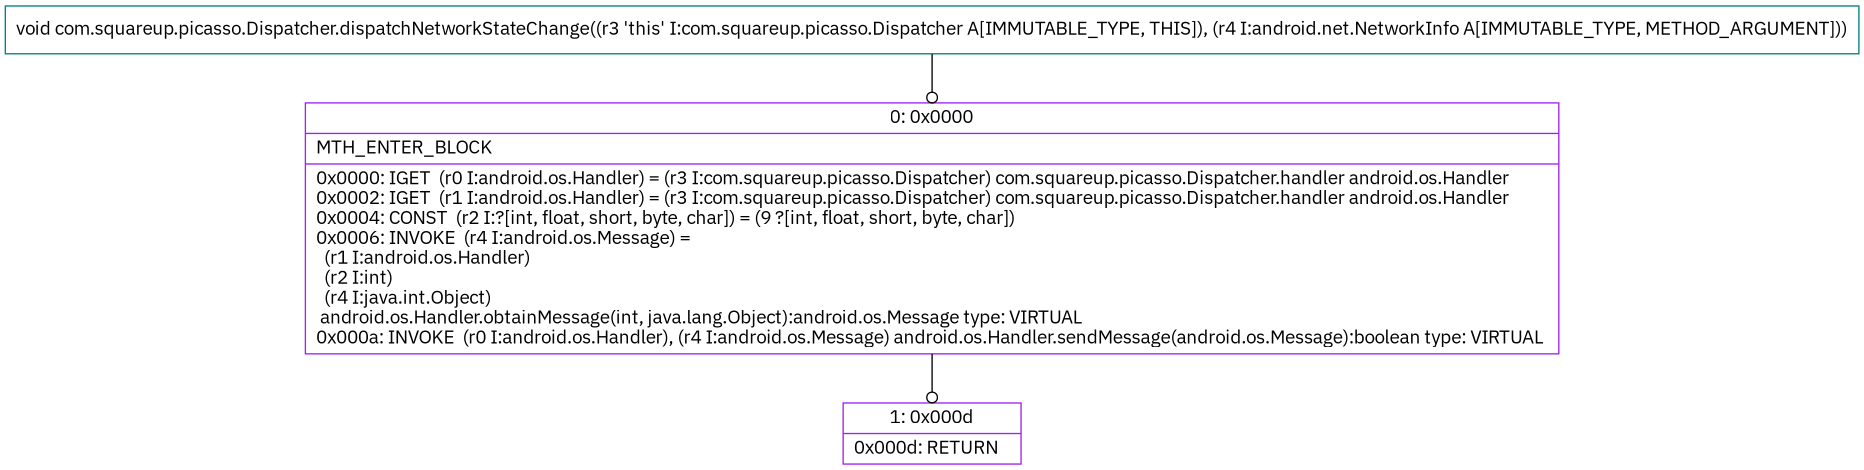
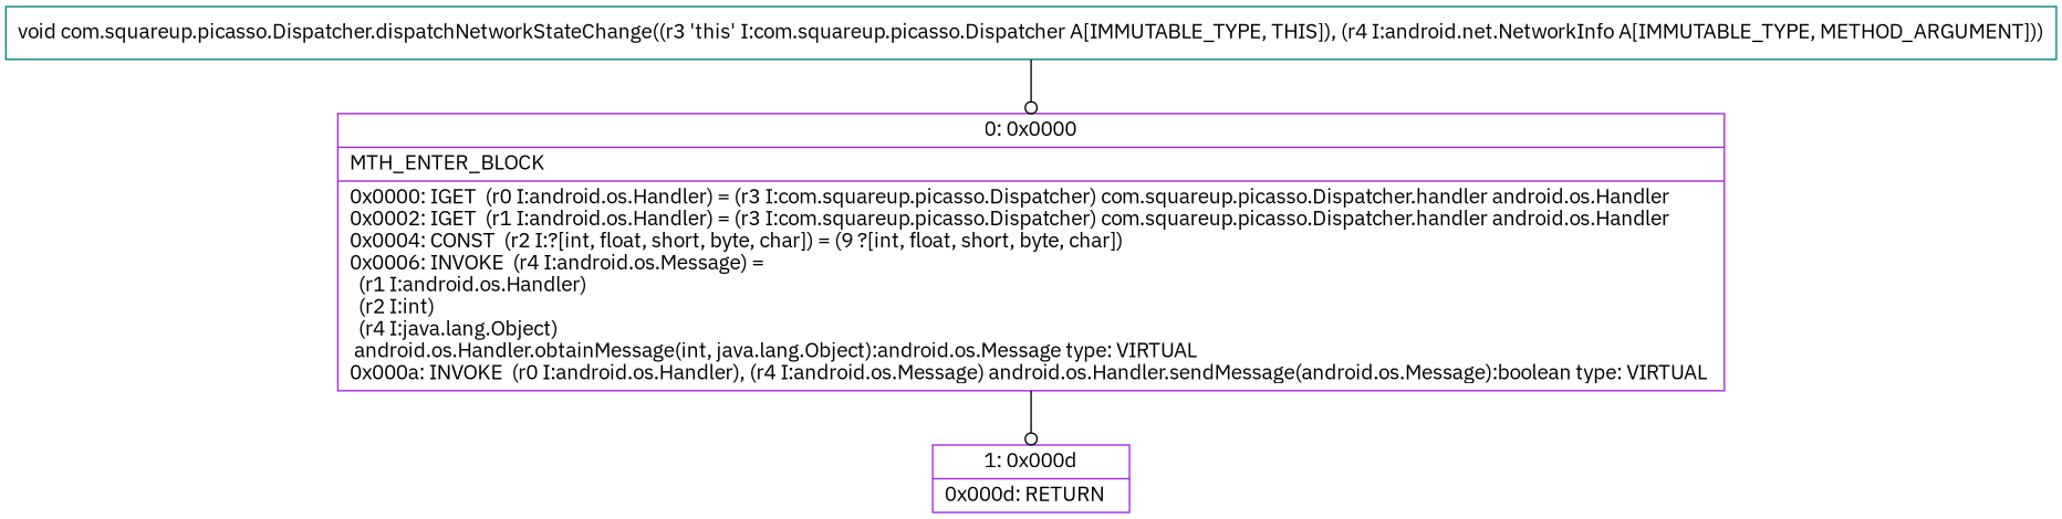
  digraph {
    fontname="IBM Plex Sans"
    node [shape=record color=purple fontname="IBM Plex Sans"]
    edge [arrowhead=odot fontname="IBM Plex Sans"]
-   n1 [label="{0\:\ 0x0000|MTH_ENTER_BLOCK\l|0x0000: IGET  (r0 I:android.os.Handler) = (r3 I:com.squareup.picasso.Dispatcher) com.squareup.picasso.Dispatcher.handler android.os.Handler \l0x0002: IGET  (r1 I:android.os.Handler) = (r3 I:com.squareup.picasso.Dispatcher) com.squareup.picasso.Dispatcher.handler android.os.Handler \l0x0004: CONST  (r2 I:?[int, float, short, byte, char]) = (9 ?[int, float, short, byte, char]) \l0x0006: INVOKE  (r4 I:android.os.Message) = \l  (r1 I:android.os.Handler)\l  (r2 I:int)\l  (r4 I:java.int.Object)\l android.os.Handler.obtainMessage(int, java.lang.Object):android.os.Message type: VIRTUAL \l0x000a: INVOKE  (r0 I:android.os.Handler), (r4 I:android.os.Message) android.os.Handler.sendMessage(android.os.Message):boolean type: VIRTUAL \l}"]
+   n1 [label="{0\:\ 0x0000|MTH_ENTER_BLOCK\l|0x0000: IGET  (r0 I:android.os.Handler) = (r3 I:com.squareup.picasso.Dispatcher) com.squareup.picasso.Dispatcher.handler android.os.Handler \l0x0002: IGET  (r1 I:android.os.Handler) = (r3 I:com.squareup.picasso.Dispatcher) com.squareup.picasso.Dispatcher.handler android.os.Handler \l0x0004: CONST  (r2 I:?[int, float, short, byte, char]) = (9 ?[int, float, short, byte, char]) \l0x0006: INVOKE  (r4 I:android.os.Message) = \l  (r1 I:android.os.Handler)\l  (r2 I:int)\l  (r4 I:java.lang.Object)\l android.os.Handler.obtainMessage(int, java.lang.Object):android.os.Message type: VIRTUAL \l0x000a: INVOKE  (r0 I:android.os.Handler), (r4 I:android.os.Message) android.os.Handler.sendMessage(android.os.Message):boolean type: VIRTUAL \l}"]
    n2 [label="{1\:\ 0x000d|0x000d: RETURN   \l}"]
    n3 [label="{void com.squareup.picasso.Dispatcher.dispatchNetworkStateChange((r3 'this' I:com.squareup.picasso.Dispatcher A[IMMUTABLE_TYPE, THIS]), (r4 I:android.net.NetworkInfo A[IMMUTABLE_TYPE, METHOD_ARGUMENT])) }" color=teal]
    n1 -> n2
    n3 -> n1
  }
